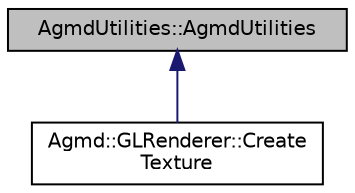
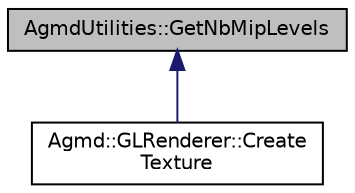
  digraph {
    rankdir=TB
    node [color=black fontname=Helvetica fontsize=10 shape=record style=filled]
-   n1 [fillcolor=grey75 fontcolor=black height=0.2 label="AgmdUtilities::AgmdUtilities" width=0.4]
+   n1 [fillcolor=grey75 fontcolor=black height=0.2 label="AgmdUtilities::GetNbMipLevels" width=0.4]
    n2 [fillcolor=white height=0.2 label="Agmd::GLRenderer::Create\lTexture" width=0.4]
    n1 -> n2 [color=midnightblue dir=back fontname=Helvetica fontsize=10 labelfontname=Helvetica labelfontsize=10 style=solid]
  }
